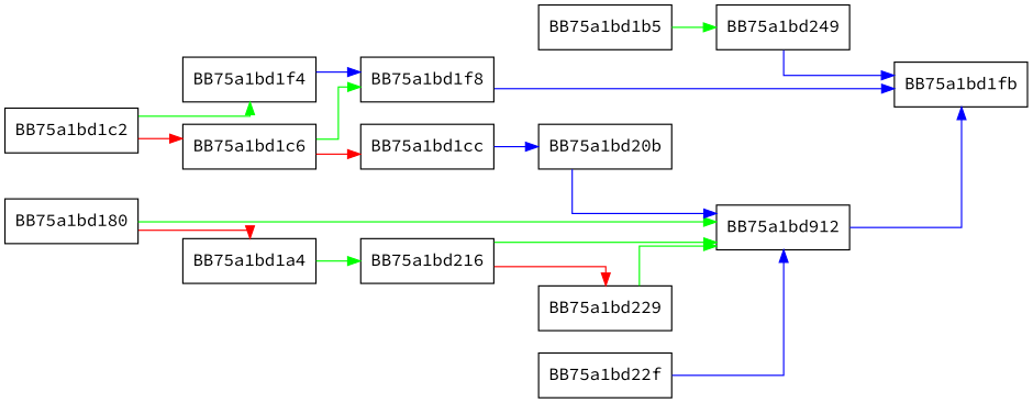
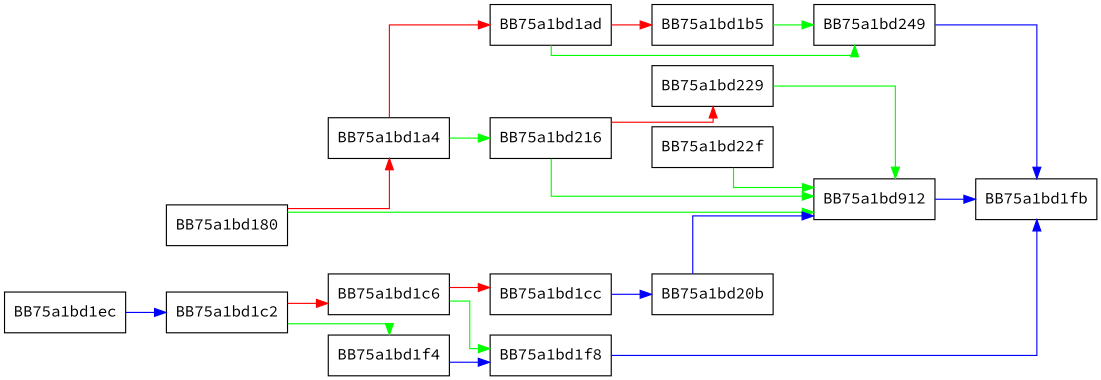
  digraph {
    fontname="Source Code Pro"
    rankdir=LR
    splines=ortho
    node [fontname="Source Code Pro" shape=box]
    edge [color=blue fontname="Source Code Pro"]
    n1 [label=BB75a1bd912]
    BB75a1bd180
    BB75a1bd1a4
    BB75a1bd1fb
    BB75a1bd216
+   BB75a1bd1ad
    BB75a1bd229
    BB75a1bd249
    BB75a1bd1b5
    BB75a1bd1c2
    BB75a1bd1f4
    BB75a1bd1c6
    BB75a1bd1f8
    BB75a1bd1cc
    BB75a1bd20b
+   BB75a1bd1ec
    BB75a1bd22f
    n1 -> BB75a1bd1fb
    BB75a1bd180 -> n1 [color=green]
    BB75a1bd180 -> BB75a1bd1a4 [color=red]
    BB75a1bd1a4 -> BB75a1bd216 [color=green]
+   BB75a1bd1a4 -> BB75a1bd1ad [color=red]
    BB75a1bd216 -> n1 [color=green]
    BB75a1bd216 -> BB75a1bd229 [color=red]
+   BB75a1bd1ad -> BB75a1bd249 [color=green]
+   BB75a1bd1ad -> BB75a1bd1b5 [color=red]
    BB75a1bd229 -> n1 [color=green]
    BB75a1bd249 -> BB75a1bd1fb
    BB75a1bd1b5 -> BB75a1bd249 [color=green]
    BB75a1bd1c2 -> BB75a1bd1f4 [color=green]
    BB75a1bd1c2 -> BB75a1bd1c6 [color=red]
    BB75a1bd1f4 -> BB75a1bd1f8
    BB75a1bd1c6 -> BB75a1bd1f8 [color=green]
    BB75a1bd1c6 -> BB75a1bd1cc [color=red]
    BB75a1bd1f8 -> BB75a1bd1fb
    BB75a1bd1cc -> BB75a1bd20b
    BB75a1bd20b -> n1
-   BB75a1bd22f -> n1
+   BB75a1bd1ec -> BB75a1bd1c2
+   BB75a1bd22f -> n1 [color=green]
  }
